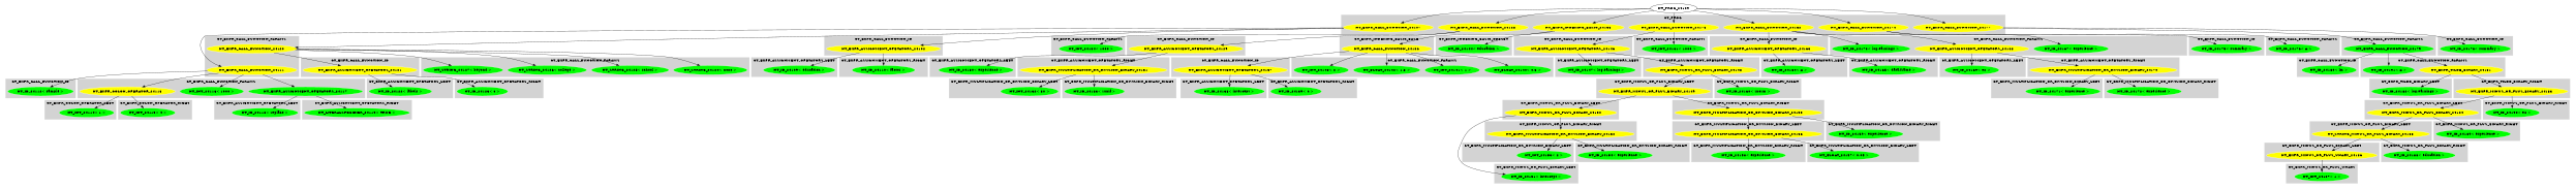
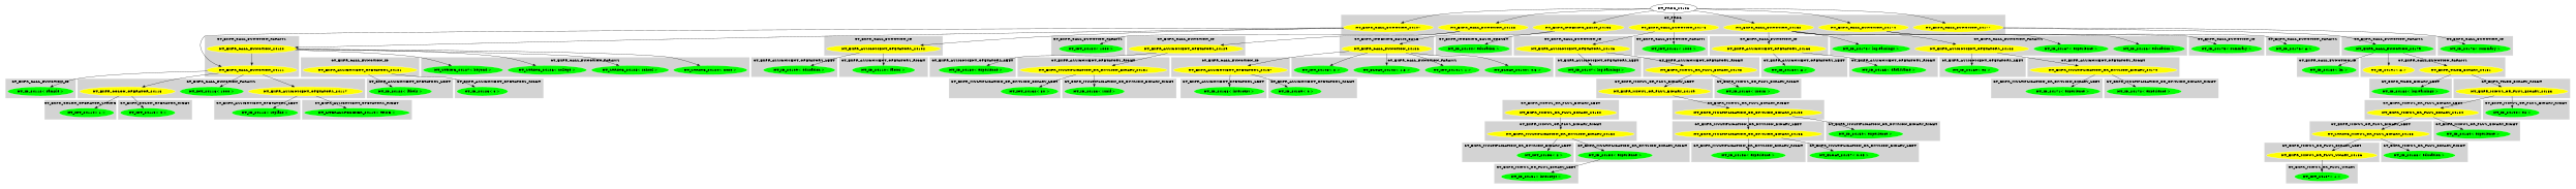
  digraph {
    node [color=white fillcolor=green style=filled]
    NT_EXPR_CALL_FUNCTION_24107 [fillcolor=yellow]
    NT_EXPR_CALL_FUNCTION_24128 [fillcolor=yellow]
    NT_EXPR_INDEXING_BASIC_24135 [fillcolor=yellow]
    n4 [fillcolor=yellow label=NT_EXPR_CALL_FUNCTION_24175]
    NT_EXPR_CALL_FUNCTION_24162 [fillcolor=yellow]
    NT_EXPR_CALL_FUNCTION_24174 [fillcolor=yellow]
    NT_EXPR_CALL_FUNCTION_24177 [fillcolor=yellow]
    n8 [fillcolor=yellow label=NT_EXPR_ASSIGNMENT_OPETATORS_24102]
    NT_EXPR_CALL_FUNCTION_24111 [fillcolor=yellow]
    NT_EXPR_CALL_FUNCTION_24120 [fillcolor=yellow]
    "NT_ID_24109< education >"
    "NT_ID_24110< factor >"
    "NT_ID_24112< sample >"
    "NT_INT_24134< 1000 >"
    NT_EXPR_COLON_OPERATOR_24113 [fillcolor=yellow]
    "NT_INT_24116< 1000 >"
-   NT_EXPR_ASSIGNMENT_OPETATORS_24117
+   NT_EXPR_ASSIGNMENT_OPETATORS_24117 [fillcolor=yellow]
    "NT_INT_24114< 1 >"
    "NT_INT_24115< 4 >"
    "NT_ID_24118< replace >"
    "NT_LITERALSPECIFIER_24119< TRUE >"
    NT_EXPR_ASSIGNMENT_OPETATORS_24121 [fillcolor=yellow]
    "NT_STRING_24124< none >"
    "NT_STRING_24125< school >"
    "NT_STRING_24126< college >"
    "NT_STRING_24127< beyond >"
    "NT_ID_24122< labels >"
    "NT_ID_24123< c >"
    NT_EXPR_ASSIGNMENT_OPETATORS_24129 [fillcolor=yellow]
    NT_EXPR_ASSIGNMENT_OPETATORS_24146 [fillcolor=yellow]
    "NT_INT_24161< 1000 >"
    "NT_ID_24130< experience >"
    NT_EXPR_MULTIPLICATION_OR_DIVISION_BINARY_24131 [fillcolor=yellow]
    "NT_INT_24132< 30 >"
    "NT_ID_24133< runif >"
    NT_EXPR_CALL_FUNCTION_24136 [fillcolor=yellow]
    "NT_ID_24144< education >"
    NT_EXPR_ASSIGNMENT_OPETATORS_24137 [fillcolor=yellow]
    "NT_FLOAT_24140< 0.5 >"
    "NT_INT_24141< 1 >"
    "NT_FLOAT_24142< 1.5 >"
    "NT_INT_24143< 2 >"
    "NT_ID_24138< intercept >"
    "NT_ID_24139< c >"
    "NT_ID_24147< log.earnings >"
    NT_EXPR_MINUS_OR_PLUS_BINARY_24148 [fillcolor=yellow]
    NT_EXPR_MINUS_OR_PLUS_BINARY_24149 [fillcolor=yellow]
    "NT_ID_24160< rnorm >"
    NT_EXPR_MINUS_OR_PLUS_BINARY_24150 [fillcolor=yellow]
    NT_EXPR_MULTIPLICATION_OR_DIVISION_BINARY_24155 [fillcolor=yellow]
    "NT_ID_24151< intercept >"
    NT_EXPR_MULTIPLICATION_OR_DIVISION_BINARY_24152 [fillcolor=yellow]
    "NT_INT_24153< 2 >"
    "NT_ID_24154< experience >"
    "NT_ID_24164< A >"
    "NT_ID_24158< experience >"
    NT_EXPR_MULTIPLICATION_OR_DIVISION_BINARY_24156 [fillcolor=yellow]
    "NT_ID_24159< experience >"
    "NT_FLOAT_24157< 0.05 >"
    NT_EXPR_ASSIGNMENT_OPETATORS_24163 [fillcolor=yellow]
+   "NT_ID_24166< education >"
    "NT_ID_24167< experience >"
    NT_EXPR_ASSIGNMENT_OPETATORS_24168 [fillcolor=yellow]
    "NT_ID_24173< log.earnings >"
    NT_EXPR_CALL_FUNCTION_24179
    "NT_ID_24165< data.frame >"
    "NT_ID_24169< e2 >"
    NT_EXPR_MULTIPLICATION_OR_DIVISION_BINARY_24170 [fillcolor=yellow]
    "NT_ID_24171< experience >"
    "NT_ID_24172< experience >"
    "NT_ID_24175< summary >"
    "NT_ID_24176< A >"
    "NT_ID_24178< summary >"
    "NT_ID_24180< lm >"
    NT_EXPR_TILDE_BINARY_24181 [fillcolor=yellow]
-   "NT_ID_24191< A >"
+   "NT_ID_24191< A >" [fillcolor=yellow]
    "NT_ID_24182< log.earnings >"
    NT_EXPR_MINUS_OR_PLUS_BINARY_24183 [fillcolor=yellow]
    NT_EXPR_MINUS_OR_PLUS_BINARY_24184 [fillcolor=yellow]
    "NT_ID_24190< e2 >"
    n81 [fillcolor=yellow label=NT_STRING_MINUS_OR_PLUS_BINARY_24185]
    "NT_ID_24189< experience >"
    NT_EXPR_MINUS_OR_PLUS_UNARY_24186 [fillcolor=yellow]
    "NT_ID_24188< education >"
    "NT_INT_24187< 1 >"
-   NT_PROG_24106 [label=NT_PROG_24109 color="" fillcolor="" style=""]
+   NT_PROG_24106 [color="" fillcolor="" style=""]
    subgraph cluster_1 {
      color=lightgrey
      label=CT_PROG
      style=filled
      NT_EXPR_CALL_FUNCTION_24107
      NT_EXPR_CALL_FUNCTION_24128
      NT_EXPR_INDEXING_BASIC_24135
      n4
      NT_EXPR_CALL_FUNCTION_24162
      NT_EXPR_CALL_FUNCTION_24174
      NT_EXPR_CALL_FUNCTION_24177
    }
    subgraph cluster_2 {
      color=lightgrey
      label=CT_EXPR_CALL_FUNCTION_ID
      style=filled
      n8
    }
    subgraph cluster_3 {
      color=lightgrey
      label=CT_EXPR_CALL_FUNCTION_PARAMS
      style=filled
      NT_EXPR_CALL_FUNCTION_24111
      NT_EXPR_CALL_FUNCTION_24120
    }
    subgraph cluster_4 {
      color=lightgrey
      label=CT_EXPR_ASSIGNMENT_OPETATORS_LEFT
      style=filled
      "NT_ID_24109< education >"
    }
    subgraph cluster_5 {
      color=lightgrey
      label=CT_EXPR_ASSIGNMENT_OPETATORS_RIGHT
      style=filled
      "NT_ID_24110< factor >"
    }
    subgraph cluster_6 {
      color=lightgrey
      label=CT_EXPR_CALL_FUNCTION_ID
      style=filled
      "NT_ID_24112< sample >"
    }
    subgraph cluster_7 {
      color=lightgrey
      label=CT_EXPR_CALL_FUNCTION_PARAMS
      style=filled
      "NT_INT_24134< 1000 >"
    }
    subgraph cluster_8 {
      color=lightgrey
      label=CT_EXPR_CALL_FUNCTION_PARAMS
      style=filled
      NT_EXPR_COLON_OPERATOR_24113
      "NT_INT_24116< 1000 >"
      NT_EXPR_ASSIGNMENT_OPETATORS_24117
    }
    subgraph cluster_9 {
      color=lightgrey
-     label=CT_EXPR_COLON_OPERATOR_LEFT
+     label=CT_EXPR_COLON_OPERATOR_STRING
      style=filled
      "NT_INT_24114< 1 >"
    }
    subgraph cluster_10 {
      color=lightgrey
      label=CT_EXPR_COLON_OPERATOR_RIGHT
      style=filled
      "NT_INT_24115< 4 >"
    }
    subgraph cluster_11 {
      color=lightgrey
      label=CT_EXPR_ASSIGNMENT_OPETATORS_LEFT
      style=filled
      "NT_ID_24118< replace >"
    }
    subgraph cluster_12 {
      color=lightgrey
      label=CT_EXPR_ASSIGNMENT_OPETATORS_RIGHT
      style=filled
      "NT_LITERALSPECIFIER_24119< TRUE >"
    }
    subgraph cluster_13 {
      color=lightgrey
      label=CT_EXPR_CALL_FUNCTION_ID
      style=filled
      NT_EXPR_ASSIGNMENT_OPETATORS_24121
    }
    subgraph cluster_14 {
      color=lightgrey
      label=CT_EXPR_CALL_FUNCTION_PARAMS
      style=filled
      "NT_STRING_24124< none >"
      "NT_STRING_24125< school >"
      "NT_STRING_24126< college >"
      "NT_STRING_24127< beyond >"
    }
    subgraph cluster_15 {
      color=lightgrey
      label=CT_EXPR_ASSIGNMENT_OPETATORS_LEFT
      style=filled
      "NT_ID_24122< labels >"
    }
    subgraph cluster_16 {
      color=lightgrey
      label=CT_EXPR_ASSIGNMENT_OPETATORS_RIGHT
      style=filled
      "NT_ID_24123< c >"
    }
    subgraph cluster_17 {
      color=lightgrey
      label=CT_EXPR_CALL_FUNCTION_ID
      style=filled
      NT_EXPR_ASSIGNMENT_OPETATORS_24129
    }
    subgraph cluster_18 {
      color=lightgrey
      label=CT_EXPR_CALL_FUNCTION_ID
      style=filled
      NT_EXPR_ASSIGNMENT_OPETATORS_24146
    }
    subgraph cluster_19 {
      color=lightgrey
      label=CT_EXPR_CALL_FUNCTION_PARAMS
      style=filled
      "NT_INT_24161< 1000 >"
    }
    subgraph cluster_20 {
      color=lightgrey
      label=CT_EXPR_ASSIGNMENT_OPETATORS_LEFT
      style=filled
      "NT_ID_24130< experience >"
    }
    subgraph cluster_21 {
      color=lightgrey
      label=CT_EXPR_ASSIGNMENT_OPETATORS_RIGHT
      style=filled
      NT_EXPR_MULTIPLICATION_OR_DIVISION_BINARY_24131
    }
    subgraph cluster_22 {
      color=lightgrey
      label=CT_EXPR_MULTIPLICATION_OR_DIVISION_BINARY_LEFT
      style=filled
      "NT_INT_24132< 30 >"
    }
    subgraph cluster_23 {
      color=lightgrey
      label=CT_EXPR_MULTIPLICATION_OR_DIVISION_BINARY_RIGHT
      style=filled
      "NT_ID_24133< runif >"
    }
    subgraph cluster_24 {
      color=lightgrey
      label=CT_EXPR_INDEXING_BASIC_BASE
      style=filled
      NT_EXPR_CALL_FUNCTION_24136
    }
    subgraph cluster_25 {
      color=lightgrey
      label=CT_EXPR_INDEXING_BASIC_OFFSET
      style=filled
      "NT_ID_24144< education >"
    }
    subgraph cluster_26 {
      color=lightgrey
      label=CT_EXPR_CALL_FUNCTION_ID
      style=filled
      NT_EXPR_ASSIGNMENT_OPETATORS_24137
    }
    subgraph cluster_27 {
      color=lightgrey
      label=CT_EXPR_CALL_FUNCTION_PARAMS
      style=filled
      "NT_FLOAT_24140< 0.5 >"
      "NT_INT_24141< 1 >"
      "NT_FLOAT_24142< 1.5 >"
      "NT_INT_24143< 2 >"
    }
    subgraph cluster_28 {
      color=lightgrey
      label=CT_EXPR_ASSIGNMENT_OPETATORS_LEFT
      style=filled
      "NT_ID_24138< intercept >"
    }
    subgraph cluster_29 {
      color=lightgrey
      label=CT_EXPR_ASSIGNMENT_OPETATORS_RIGHT
      style=filled
      "NT_ID_24139< c >"
    }
    subgraph cluster_30 {
      color=lightgrey
      label=CT_EXPR_ASSIGNMENT_OPETATORS_LEFT
      style=filled
      "NT_ID_24147< log.earnings >"
    }
    subgraph cluster_31 {
      color=lightgrey
      label=CT_EXPR_ASSIGNMENT_OPETATORS_RIGHT
      style=filled
      NT_EXPR_MINUS_OR_PLUS_BINARY_24148
    }
    subgraph cluster_32 {
      color=lightgrey
      label=CT_EXPR_MINUS_OR_PLUS_BINARY_LEFT
      style=filled
      NT_EXPR_MINUS_OR_PLUS_BINARY_24149
    }
    subgraph cluster_33 {
      color=lightgrey
      label=CT_EXPR_MINUS_OR_PLUS_BINARY_RIGHT
      style=filled
      "NT_ID_24160< rnorm >"
    }
    subgraph cluster_34 {
      color=lightgrey
      label=CT_EXPR_MINUS_OR_PLUS_BINARY_LEFT
      style=filled
      NT_EXPR_MINUS_OR_PLUS_BINARY_24150
    }
    subgraph cluster_35 {
      color=lightgrey
      label=CT_EXPR_MINUS_OR_PLUS_BINARY_RIGHT
      style=filled
      NT_EXPR_MULTIPLICATION_OR_DIVISION_BINARY_24155
    }
    subgraph cluster_36 {
      color=lightgrey
      label=CT_EXPR_MINUS_OR_PLUS_BINARY_LEFT
      style=filled
      "NT_ID_24151< intercept >"
    }
    subgraph cluster_37 {
      color=lightgrey
      label=CT_EXPR_MINUS_OR_PLUS_BINARY_RIGHT
      style=filled
      NT_EXPR_MULTIPLICATION_OR_DIVISION_BINARY_24152
    }
    subgraph cluster_38 {
      color=lightgrey
      label=CT_EXPR_MULTIPLICATION_OR_DIVISION_BINARY_LEFT
      style=filled
      "NT_INT_24153< 2 >"
    }
    subgraph cluster_39 {
      color=lightgrey
      label=CT_EXPR_MULTIPLICATION_OR_DIVISION_BINARY_RIGHT
      style=filled
      "NT_ID_24154< experience >"
    }
    subgraph cluster_40 {
      color=lightgrey
      label=CT_EXPR_ASSIGNMENT_OPETATORS_LEFT
      style=filled
      "NT_ID_24164< A >"
    }
    subgraph cluster_41 {
      color=lightgrey
      label=CT_EXPR_MULTIPLICATION_OR_DIVISION_BINARY_RIGHT
      style=filled
      "NT_ID_24158< experience >"
    }
    subgraph cluster_42 {
      color=lightgrey
      label=CT_EXPR_MULTIPLICATION_OR_DIVISION_BINARY_LEFT
      style=filled
      NT_EXPR_MULTIPLICATION_OR_DIVISION_BINARY_24156
    }
    subgraph cluster_43 {
      color=lightgrey
      label=CT_EXPR_MULTIPLICATION_OR_DIVISION_BINARY_RIGHT
      style=filled
      "NT_ID_24159< experience >"
    }
    subgraph cluster_44 {
      color=lightgrey
      label=CT_EXPR_MULTIPLICATION_OR_DIVISION_BINARY_LEFT
      style=filled
      "NT_FLOAT_24157< 0.05 >"
    }
    subgraph cluster_45 {
      color=lightgrey
      label=CT_EXPR_CALL_FUNCTION_ID
      style=filled
      NT_EXPR_ASSIGNMENT_OPETATORS_24163
    }
    subgraph cluster_46 {
      color=lightgrey
      label=CT_EXPR_CALL_FUNCTION_PARAMS
      style=filled
+     "NT_ID_24166< education >"
      "NT_ID_24167< experience >"
      NT_EXPR_ASSIGNMENT_OPETATORS_24168
      "NT_ID_24173< log.earnings >"
    }
    subgraph cluster_47 {
      color=lightgrey
      label=CT_EXPR_CALL_FUNCTION_PARAMS
      style=filled
      NT_EXPR_CALL_FUNCTION_24179
    }
    subgraph cluster_48 {
      color=lightgrey
      label=CT_EXPR_ASSIGNMENT_OPETATORS_RIGHT
      style=filled
      "NT_ID_24165< data.frame >"
    }
    subgraph cluster_49 {
      color=lightgrey
      label=CT_EXPR_ASSIGNMENT_OPETATORS_LEFT
      style=filled
      "NT_ID_24169< e2 >"
    }
    subgraph cluster_50 {
      color=lightgrey
      label=CT_EXPR_ASSIGNMENT_OPETATORS_RIGHT
      style=filled
      NT_EXPR_MULTIPLICATION_OR_DIVISION_BINARY_24170
    }
    subgraph cluster_51 {
      color=lightgrey
      label=CT_EXPR_MULTIPLICATION_OR_DIVISION_BINARY_LEFT
      style=filled
      "NT_ID_24171< experience >"
    }
    subgraph cluster_52 {
      color=lightgrey
      label=CT_EXPR_MULTIPLICATION_OR_DIVISION_BINARY_RIGHT
      style=filled
      "NT_ID_24172< experience >"
    }
    subgraph cluster_53 {
      color=lightgrey
      label=CT_EXPR_CALL_FUNCTION_ID
      style=filled
      "NT_ID_24175< summary >"
    }
    subgraph cluster_54 {
      color=lightgrey
      label=CT_EXPR_CALL_FUNCTION_PARAMS
      style=filled
      "NT_ID_24176< A >"
    }
    subgraph cluster_55 {
      color=lightgrey
      label=CT_EXPR_CALL_FUNCTION_ID
      style=filled
      "NT_ID_24178< summary >"
    }
    subgraph cluster_56 {
      color=lightgrey
      label=CT_EXPR_CALL_FUNCTION_ID
      style=filled
      "NT_ID_24180< lm >"
    }
    subgraph cluster_57 {
      color=lightgrey
      label=CT_EXPR_CALL_FUNCTION_PARAMS
      style=filled
      NT_EXPR_TILDE_BINARY_24181
      "NT_ID_24191< A >"
    }
    subgraph cluster_58 {
      color=lightgrey
      label=CT_EXPR_TILDE_BINARY_LEFT
      style=filled
      "NT_ID_24182< log.earnings >"
    }
    subgraph cluster_59 {
      color=lightgrey
      label=CT_EXPR_TILDE_BINARY_RIGHT
      style=filled
      NT_EXPR_MINUS_OR_PLUS_BINARY_24183
    }
    subgraph cluster_60 {
      color=lightgrey
      label=CT_EXPR_MINUS_OR_PLUS_BINARY_LEFT
      style=filled
      NT_EXPR_MINUS_OR_PLUS_BINARY_24184
    }
    subgraph cluster_61 {
      color=lightgrey
      label=CT_EXPR_MINUS_OR_PLUS_BINARY_RIGHT
      style=filled
      "NT_ID_24190< e2 >"
    }
    subgraph cluster_62 {
      color=lightgrey
      label=CT_EXPR_MINUS_OR_PLUS_BINARY_LEFT
      style=filled
      n81
    }
    subgraph cluster_63 {
      color=lightgrey
      label=CT_EXPR_MINUS_OR_PLUS_BINARY_RIGHT
      style=filled
      "NT_ID_24189< experience >"
    }
    subgraph cluster_64 {
      color=lightgrey
      label=CT_EXPR_MINUS_OR_PLUS_BINARY_LEFT
      style=filled
      NT_EXPR_MINUS_OR_PLUS_UNARY_24186
    }
    subgraph cluster_65 {
      color=lightgrey
      label=CT_EXPR_MINUS_OR_PLUS_BINARY_RIGHT
      style=filled
      "NT_ID_24188< education >"
    }
    subgraph cluster_66 {
      color=lightgrey
      label=CT_EXPR_MINUS_OR_PLUS_UNARY
      style=filled
      "NT_INT_24187< 1 >"
    }
    NT_EXPR_CALL_FUNCTION_24107 -> n8
    NT_EXPR_CALL_FUNCTION_24107 -> NT_EXPR_CALL_FUNCTION_24111
    NT_EXPR_CALL_FUNCTION_24107 -> NT_EXPR_CALL_FUNCTION_24120
    NT_EXPR_CALL_FUNCTION_24128 -> "NT_INT_24134< 1000 >"
    NT_EXPR_CALL_FUNCTION_24128 -> NT_EXPR_ASSIGNMENT_OPETATORS_24129
    NT_EXPR_INDEXING_BASIC_24135 -> NT_EXPR_CALL_FUNCTION_24136
    NT_EXPR_INDEXING_BASIC_24135 -> "NT_ID_24144< education >"
    n4 -> NT_EXPR_ASSIGNMENT_OPETATORS_24146
    n4 -> "NT_INT_24161< 1000 >"
    NT_EXPR_CALL_FUNCTION_24162 -> NT_EXPR_ASSIGNMENT_OPETATORS_24163
+   NT_EXPR_CALL_FUNCTION_24162 -> "NT_ID_24166< education >"
    NT_EXPR_CALL_FUNCTION_24162 -> "NT_ID_24167< experience >"
    NT_EXPR_CALL_FUNCTION_24162 -> NT_EXPR_ASSIGNMENT_OPETATORS_24168
    NT_EXPR_CALL_FUNCTION_24162 -> "NT_ID_24173< log.earnings >"
    NT_EXPR_CALL_FUNCTION_24174 -> "NT_ID_24175< summary >"
    NT_EXPR_CALL_FUNCTION_24174 -> "NT_ID_24176< A >"
    NT_EXPR_CALL_FUNCTION_24177 -> NT_EXPR_CALL_FUNCTION_24179
    NT_EXPR_CALL_FUNCTION_24177 -> "NT_ID_24178< summary >"
    n8 -> "NT_ID_24109< education >"
    n8 -> "NT_ID_24110< factor >"
    NT_EXPR_CALL_FUNCTION_24111 -> "NT_ID_24112< sample >"
    NT_EXPR_CALL_FUNCTION_24111 -> NT_EXPR_COLON_OPERATOR_24113
    NT_EXPR_CALL_FUNCTION_24111 -> "NT_INT_24116< 1000 >"
    NT_EXPR_CALL_FUNCTION_24111 -> NT_EXPR_ASSIGNMENT_OPETATORS_24117
-   NT_EXPR_CALL_FUNCTION_24120 -> NT_EXPR_ASSIGNMENT_OPETATORS_24121
+   NT_EXPR_CALL_FUNCTION_24120 -> NT_EXPR_CALL_FUNCTION_24111
    NT_EXPR_CALL_FUNCTION_24120 -> "NT_STRING_24124< none >"
    NT_EXPR_CALL_FUNCTION_24120 -> "NT_STRING_24125< school >"
    NT_EXPR_CALL_FUNCTION_24120 -> "NT_STRING_24126< college >"
    NT_EXPR_CALL_FUNCTION_24120 -> "NT_STRING_24127< beyond >"
    NT_EXPR_COLON_OPERATOR_24113 -> "NT_INT_24114< 1 >"
    NT_EXPR_COLON_OPERATOR_24113 -> "NT_INT_24115< 4 >"
    NT_EXPR_ASSIGNMENT_OPETATORS_24117 -> "NT_ID_24118< replace >"
    NT_EXPR_ASSIGNMENT_OPETATORS_24117 -> "NT_LITERALSPECIFIER_24119< TRUE >"
    NT_EXPR_ASSIGNMENT_OPETATORS_24121 -> "NT_ID_24122< labels >"
    NT_EXPR_ASSIGNMENT_OPETATORS_24121 -> "NT_ID_24123< c >"
    NT_EXPR_ASSIGNMENT_OPETATORS_24129 -> "NT_ID_24130< experience >"
    NT_EXPR_ASSIGNMENT_OPETATORS_24129 -> NT_EXPR_MULTIPLICATION_OR_DIVISION_BINARY_24131
    NT_EXPR_ASSIGNMENT_OPETATORS_24146 -> "NT_ID_24147< log.earnings >"
    NT_EXPR_ASSIGNMENT_OPETATORS_24146 -> NT_EXPR_MINUS_OR_PLUS_BINARY_24148
    NT_EXPR_MULTIPLICATION_OR_DIVISION_BINARY_24131 -> "NT_INT_24132< 30 >"
    NT_EXPR_MULTIPLICATION_OR_DIVISION_BINARY_24131 -> "NT_ID_24133< runif >"
    NT_EXPR_CALL_FUNCTION_24136 -> NT_EXPR_ASSIGNMENT_OPETATORS_24137
    NT_EXPR_CALL_FUNCTION_24136 -> "NT_FLOAT_24140< 0.5 >"
    NT_EXPR_CALL_FUNCTION_24136 -> "NT_INT_24141< 1 >"
    NT_EXPR_CALL_FUNCTION_24136 -> "NT_FLOAT_24142< 1.5 >"
    NT_EXPR_CALL_FUNCTION_24136 -> "NT_INT_24143< 2 >"
    NT_EXPR_ASSIGNMENT_OPETATORS_24137 -> "NT_ID_24138< intercept >"
    NT_EXPR_ASSIGNMENT_OPETATORS_24137 -> "NT_ID_24139< c >"
    NT_EXPR_MINUS_OR_PLUS_BINARY_24148 -> NT_EXPR_MINUS_OR_PLUS_BINARY_24149
    NT_EXPR_MINUS_OR_PLUS_BINARY_24148 -> "NT_ID_24160< rnorm >"
-   NT_EXPR_MINUS_OR_PLUS_BINARY_24149 -> NT_EXPR_MINUS_OR_PLUS_BINARY_24150
    NT_EXPR_MINUS_OR_PLUS_BINARY_24149 -> NT_EXPR_MULTIPLICATION_OR_DIVISION_BINARY_24155
-   NT_EXPR_MINUS_OR_PLUS_BINARY_24150 -> "NT_ID_24151< intercept >"
+   "NT_ID_24154< experience >" -> "NT_ID_24151< intercept >"
    NT_EXPR_MINUS_OR_PLUS_BINARY_24150 -> NT_EXPR_MULTIPLICATION_OR_DIVISION_BINARY_24152
    NT_EXPR_MULTIPLICATION_OR_DIVISION_BINARY_24155 -> NT_EXPR_MULTIPLICATION_OR_DIVISION_BINARY_24156
    NT_EXPR_MULTIPLICATION_OR_DIVISION_BINARY_24155 -> "NT_ID_24159< experience >"
    NT_EXPR_MULTIPLICATION_OR_DIVISION_BINARY_24152 -> "NT_INT_24153< 2 >"
    NT_EXPR_MULTIPLICATION_OR_DIVISION_BINARY_24152 -> "NT_ID_24154< experience >"
    NT_EXPR_MULTIPLICATION_OR_DIVISION_BINARY_24156 -> "NT_ID_24158< experience >"
    NT_EXPR_MULTIPLICATION_OR_DIVISION_BINARY_24156 -> "NT_FLOAT_24157< 0.05 >"
    NT_EXPR_ASSIGNMENT_OPETATORS_24163 -> "NT_ID_24164< A >"
    NT_EXPR_ASSIGNMENT_OPETATORS_24163 -> "NT_ID_24165< data.frame >"
    NT_EXPR_ASSIGNMENT_OPETATORS_24168 -> "NT_ID_24169< e2 >"
    NT_EXPR_ASSIGNMENT_OPETATORS_24168 -> NT_EXPR_MULTIPLICATION_OR_DIVISION_BINARY_24170
    NT_EXPR_CALL_FUNCTION_24179 -> "NT_ID_24180< lm >"
    NT_EXPR_CALL_FUNCTION_24179 -> NT_EXPR_TILDE_BINARY_24181
    NT_EXPR_CALL_FUNCTION_24179 -> "NT_ID_24191< A >"
    NT_EXPR_MULTIPLICATION_OR_DIVISION_BINARY_24170 -> "NT_ID_24171< experience >"
    NT_EXPR_MULTIPLICATION_OR_DIVISION_BINARY_24170 -> "NT_ID_24172< experience >"
    NT_EXPR_TILDE_BINARY_24181 -> "NT_ID_24182< log.earnings >"
    NT_EXPR_TILDE_BINARY_24181 -> NT_EXPR_MINUS_OR_PLUS_BINARY_24183
    NT_EXPR_MINUS_OR_PLUS_BINARY_24183 -> NT_EXPR_MINUS_OR_PLUS_BINARY_24184
    NT_EXPR_MINUS_OR_PLUS_BINARY_24183 -> "NT_ID_24190< e2 >"
    NT_EXPR_MINUS_OR_PLUS_BINARY_24184 -> n81
    NT_EXPR_MINUS_OR_PLUS_BINARY_24184 -> "NT_ID_24189< experience >"
    n81 -> NT_EXPR_MINUS_OR_PLUS_UNARY_24186
    n81 -> "NT_ID_24188< education >"
    NT_EXPR_MINUS_OR_PLUS_UNARY_24186 -> "NT_INT_24187< 1 >"
    NT_PROG_24106 -> NT_EXPR_CALL_FUNCTION_24107
    NT_PROG_24106 -> NT_EXPR_CALL_FUNCTION_24128
    NT_PROG_24106 -> NT_EXPR_INDEXING_BASIC_24135
    NT_PROG_24106 -> n4
    NT_PROG_24106 -> NT_EXPR_CALL_FUNCTION_24162
    NT_PROG_24106 -> NT_EXPR_CALL_FUNCTION_24174
    NT_PROG_24106 -> NT_EXPR_CALL_FUNCTION_24177
  }
